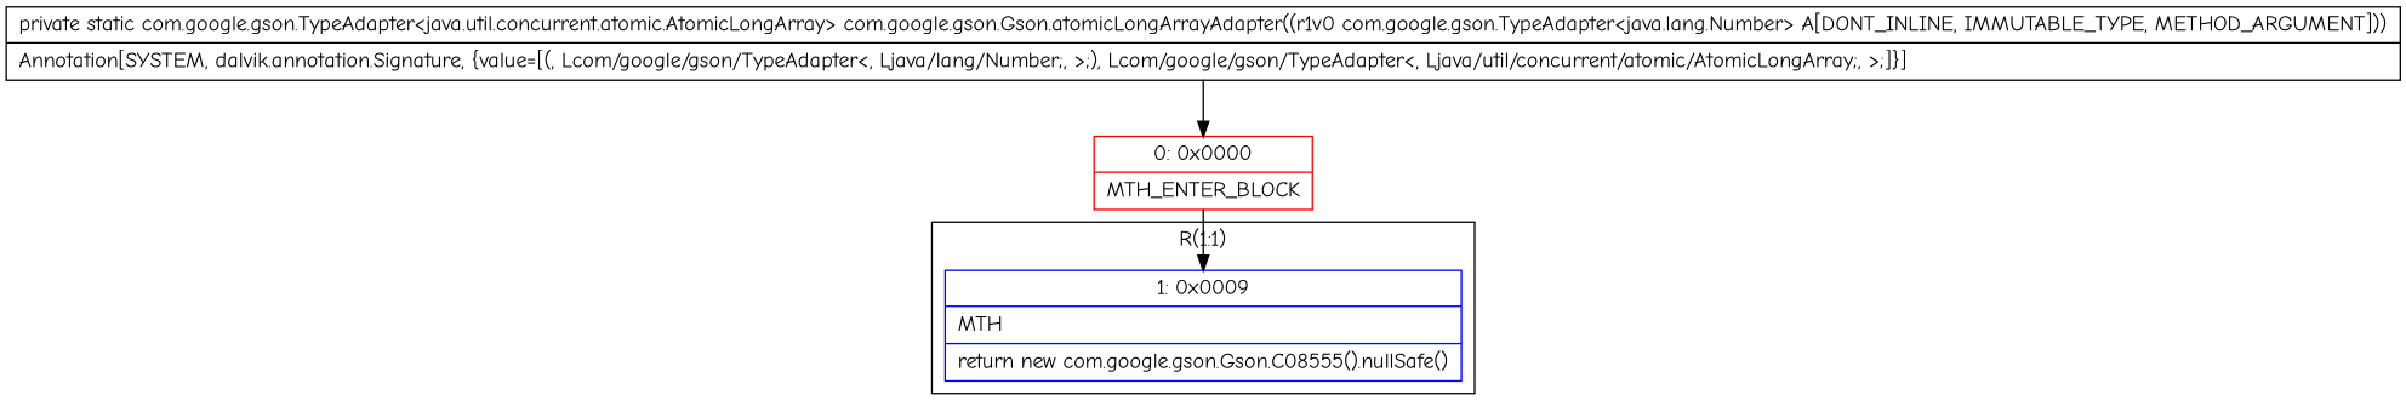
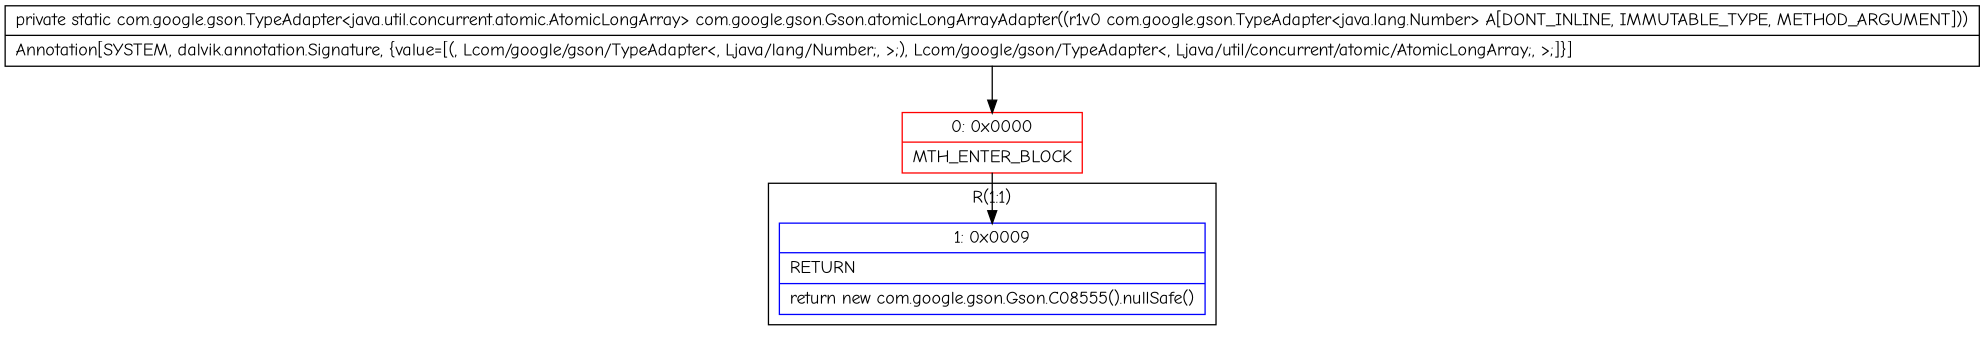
  digraph {
    fontname="Comic Neue"
    node [shape=record fontname="Comic Neue"]
    edge [fontname="Comic Neue"]
-   n1 [color=blue label="{1\:\ 0x0009|MTH\l|return new com.google.gson.Gson.C08555().nullSafe()\l}"]
+   n1 [color=blue label="{1\:\ 0x0009|RETURN\l|return new com.google.gson.Gson.C08555().nullSafe()\l}"]
    n2 [color=red label="{0\:\ 0x0000|MTH_ENTER_BLOCK\l}"]
    n3 [label="{private static com.google.gson.TypeAdapter\<java.util.concurrent.atomic.AtomicLongArray\> com.google.gson.Gson.atomicLongArrayAdapter((r1v0 com.google.gson.TypeAdapter\<java.lang.Number\> A[DONT_INLINE, IMMUTABLE_TYPE, METHOD_ARGUMENT]))  | Annotation[SYSTEM, dalvik.annotation.Signature, \{value=[(, Lcom\/google\/gson\/TypeAdapter\<, Ljava\/lang\/Number;, \>;), Lcom\/google\/gson\/TypeAdapter\<, Ljava\/util\/concurrent\/atomic\/AtomicLongArray;, \>;]\}]\l}"]
    subgraph cluster_1 {
      label="R(1:1)"
      n1
    }
    n2 -> n1
    n3 -> n2
  }
